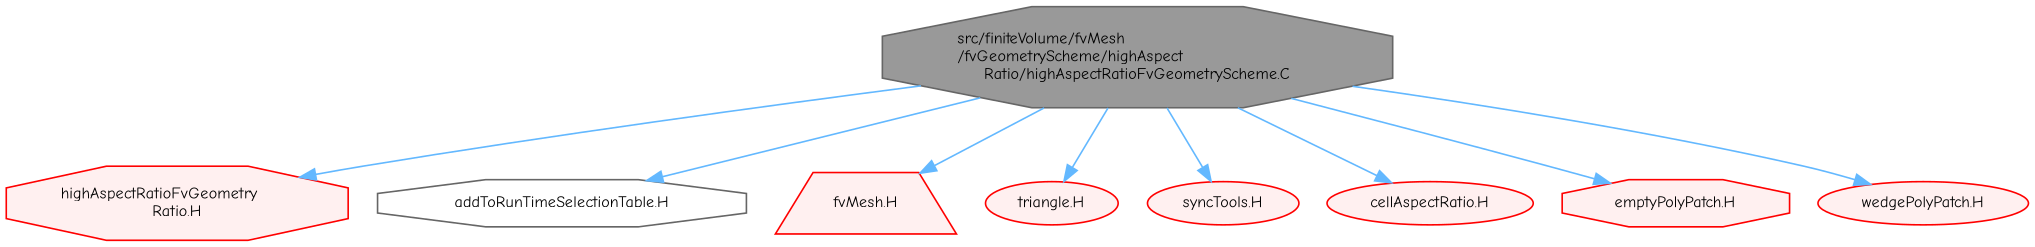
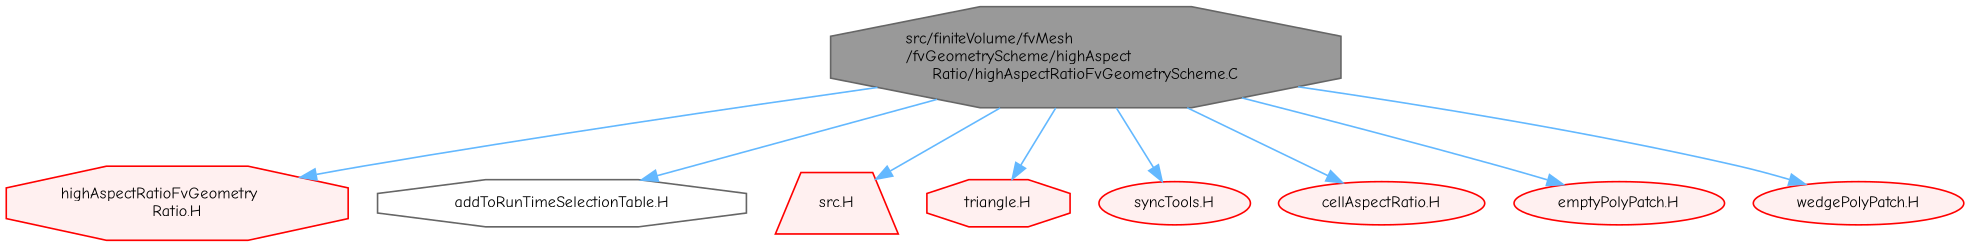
  digraph {
    fontname="Comic Neue"
    node [color=red fillcolor="#FFF0F0" fontname="Comic Neue" fontsize=10 shape=octagon style=filled]
    edge [color=steelblue1 fontname="Comic Neue" fontsize=10 labelfontname=Helvetica labelfontsize=10 style=solid]
    n1 [color=gray40 fillcolor=grey60 fontcolor=black height=0.2 label="src/finiteVolume/fvMesh\l/fvGeometryScheme/highAspect\lRatio/highAspectRatioFvGeometryScheme.C" width=0.4]
    n2 [height=0.2 label="highAspectRatioFvGeometry\lRatio.H" width=0.4]
    n3 [color=grey40 fillcolor=white height=0.2 label="addToRunTimeSelectionTable.H" width=0.4]
-   n4 [height=0.2 label="fvMesh.H" shape=trapezium width=0.4]
-   n5 [height=0.2 label="triangle.H" shape=ellipse width=0.4]
+   n4 [height=0.2 label="src.H" shape=trapezium width=0.4]
+   n5 [height=0.2 label="triangle.H" width=0.4]
    n6 [height=0.2 label="syncTools.H" shape=ellipse width=0.4]
    n7 [height=0.2 label="cellAspectRatio.H" shape=ellipse width=0.4]
-   n8 [height=0.2 label="emptyPolyPatch.H" width=0.4]
+   n8 [height=0.2 label="emptyPolyPatch.H" shape=ellipse width=0.4]
    n9 [height=0.2 label="wedgePolyPatch.H" shape=ellipse width=0.4]
    n1 -> n2
    n1 -> n3
    n1 -> n4
    n1 -> n5
    n1 -> n6
    n1 -> n7
    n1 -> n8
    n1 -> n9
  }
